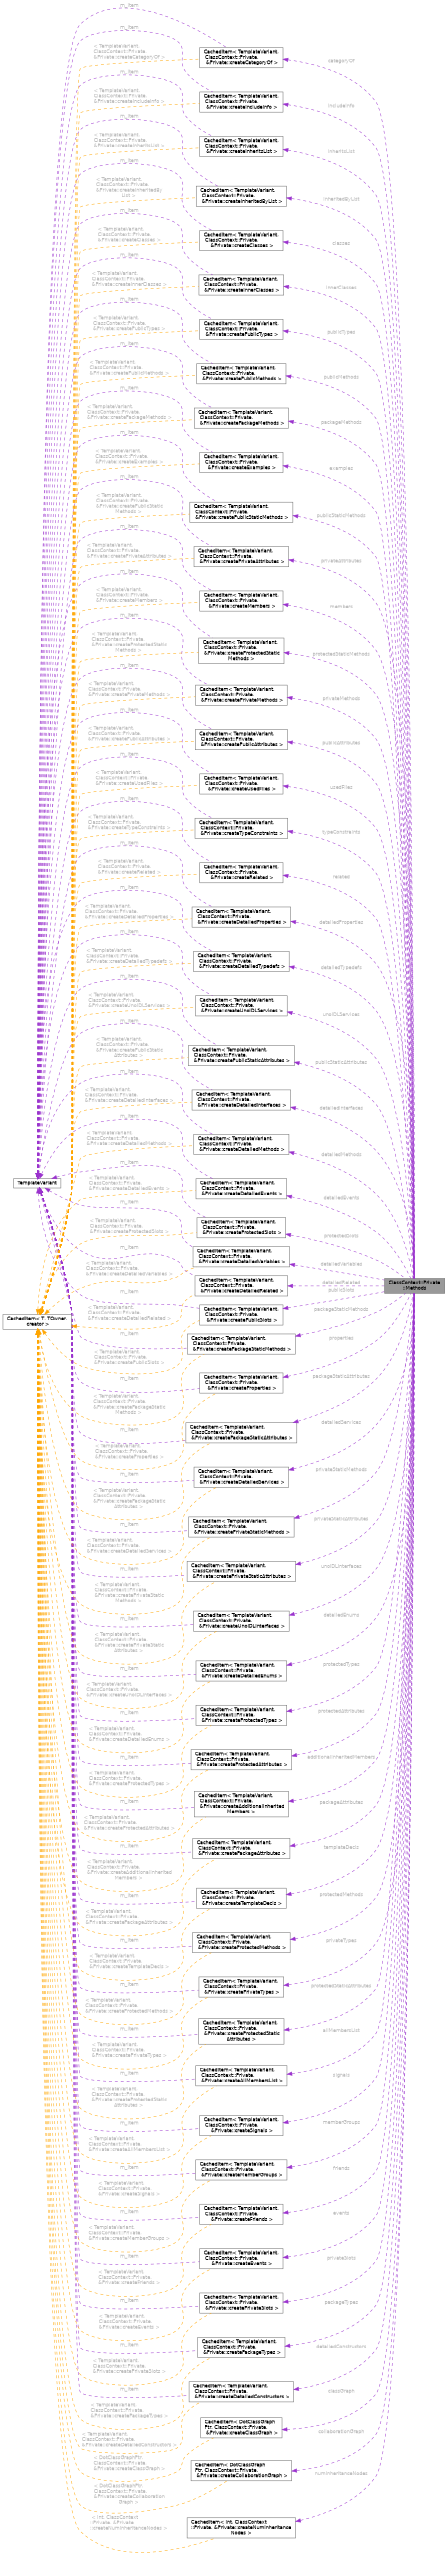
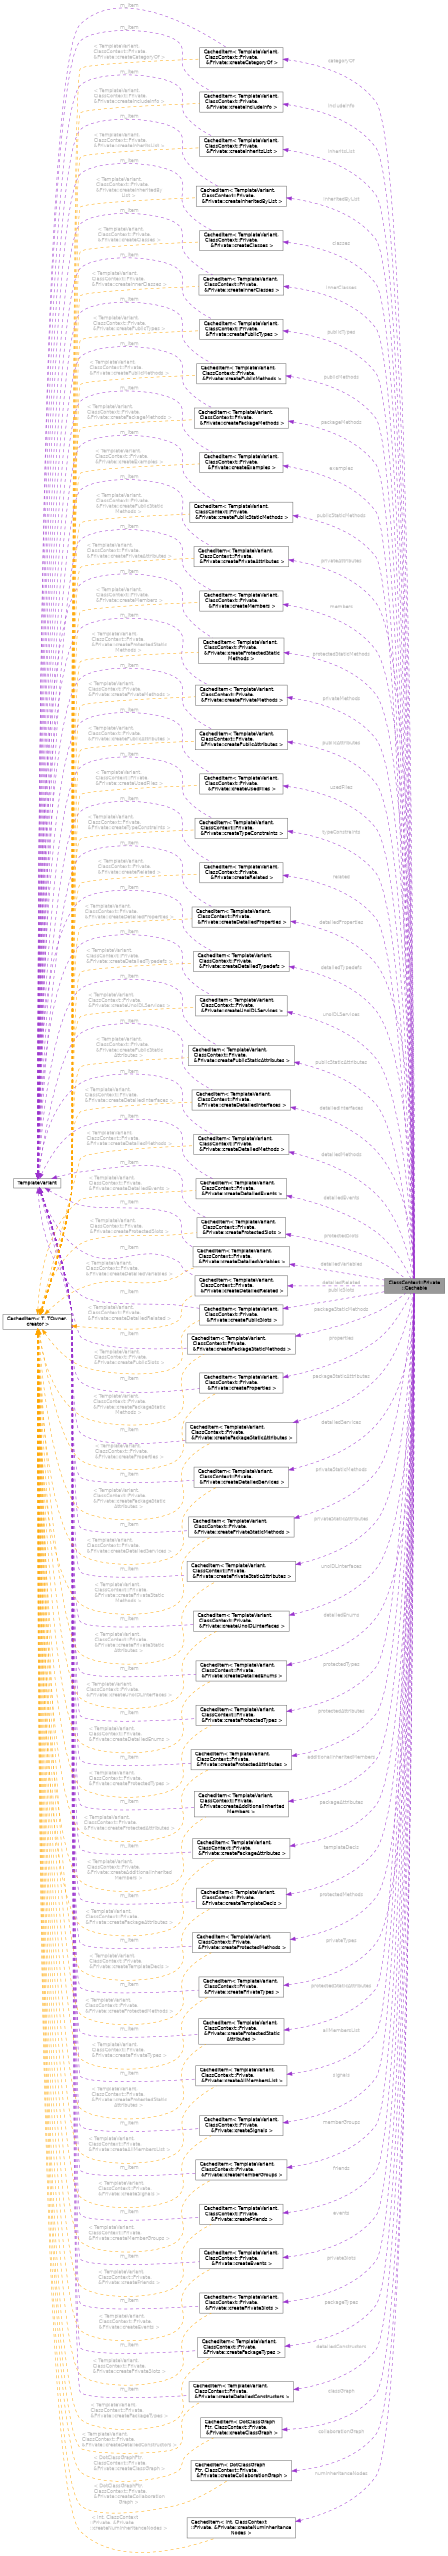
  digraph {
    rankdir=LR
    node [color=gray40 fillcolor=white fontname=Helvetica fontsize=10 shape=box style=filled]
    edge [color=darkorchid3 dir=back fontcolor=grey fontname=Helvetica fontsize=10 labelfontname=Helvetica labelfontsize=10 style=dashed]
-   n1 [fillcolor=grey60 fontcolor=black height=0.2 label="ClassContext::Private\l::Methods" width=0.4]
+   n1 [fillcolor=grey60 fontcolor=black height=0.2 label="ClassContext::Private\l::Cachable" width=0.4]
    n2 [height=0.2 label="CachedItem\< TemplateVariant,\l ClassContext::Private,\l &Private::createIncludeInfo \>" width=0.4]
    n3 [height=0.2 label=TemplateVariant width=0.4]
    n4 [height=0.2 label="CachedItem\< TemplateVariant,\l ClassContext::Private,\l &Private::createInheritsList \>" width=0.4]
    n5 [height=0.2 label="CachedItem\< TemplateVariant,\l ClassContext::Private,\l &Private::createInheritedByList \>" width=0.4]
    n6 [height=0.2 label="CachedItem\< TemplateVariant,\l ClassContext::Private,\l &Private::createClasses \>" width=0.4]
    n7 [height=0.2 label="CachedItem\< TemplateVariant,\l ClassContext::Private,\l &Private::createInnerClasses \>" width=0.4]
    n8 [height=0.2 label="CachedItem\< TemplateVariant,\l ClassContext::Private,\l &Private::createPublicTypes \>" width=0.4]
    n9 [height=0.2 label="CachedItem\< TemplateVariant,\l ClassContext::Private,\l &Private::createPublicMethods \>" width=0.4]
    n10 [height=0.2 label="CachedItem\< TemplateVariant,\l ClassContext::Private,\l &Private::createPublicStaticMethods \>" width=0.4]
    n11 [height=0.2 label="CachedItem\< TemplateVariant,\l ClassContext::Private,\l &Private::createPublicAttributes \>" width=0.4]
    n12 [height=0.2 label="CachedItem\< TemplateVariant,\l ClassContext::Private,\l &Private::createPublicStaticAttributes \>" width=0.4]
    n13 [height=0.2 label="CachedItem\< TemplateVariant,\l ClassContext::Private,\l &Private::createPublicSlots \>" width=0.4]
    n14 [height=0.2 label="CachedItem\< TemplateVariant,\l ClassContext::Private,\l &Private::createProtectedTypes \>" width=0.4]
    n15 [height=0.2 label="CachedItem\< TemplateVariant,\l ClassContext::Private,\l &Private::createProtectedMethods \>" width=0.4]
    n16 [height=0.2 label="CachedItem\< TemplateVariant,\l ClassContext::Private,\l &Private::createProtectedStatic\lMethods \>" width=0.4]
    n17 [height=0.2 label="CachedItem\< TemplateVariant,\l ClassContext::Private,\l &Private::createProtectedAttributes \>" width=0.4]
    n18 [height=0.2 label="CachedItem\< TemplateVariant,\l ClassContext::Private,\l &Private::createProtectedStatic\lAttributes \>" width=0.4]
    n19 [height=0.2 label="CachedItem\< TemplateVariant,\l ClassContext::Private,\l &Private::createProtectedSlots \>" width=0.4]
    n20 [height=0.2 label="CachedItem\< TemplateVariant,\l ClassContext::Private,\l &Private::createPrivateTypes \>" width=0.4]
    n21 [height=0.2 label="CachedItem\< TemplateVariant,\l ClassContext::Private,\l &Private::createPrivateMethods \>" width=0.4]
    n22 [height=0.2 label="CachedItem\< TemplateVariant,\l ClassContext::Private,\l &Private::createPrivateStaticMethods \>" width=0.4]
    n23 [height=0.2 label="CachedItem\< TemplateVariant,\l ClassContext::Private,\l &Private::createPrivateAttributes \>" width=0.4]
    n24 [height=0.2 label="CachedItem\< TemplateVariant,\l ClassContext::Private,\l &Private::createPrivateStaticAttributes \>" width=0.4]
    n25 [height=0.2 label="CachedItem\< TemplateVariant,\l ClassContext::Private,\l &Private::createPrivateSlots \>" width=0.4]
    n26 [height=0.2 label="CachedItem\< TemplateVariant,\l ClassContext::Private,\l &Private::createPackageTypes \>" width=0.4]
    n27 [height=0.2 label="CachedItem\< TemplateVariant,\l ClassContext::Private,\l &Private::createPackageMethods \>" width=0.4]
    n28 [height=0.2 label="CachedItem\< TemplateVariant,\l ClassContext::Private,\l &Private::createPackageStaticMethods \>" width=0.4]
    n29 [height=0.2 label="CachedItem\< TemplateVariant,\l ClassContext::Private,\l &Private::createPackageAttributes \>" width=0.4]
    n30 [height=0.2 label="CachedItem\< TemplateVariant,\l ClassContext::Private,\l &Private::createPackageStaticAttributes \>" width=0.4]
    n31 [height=0.2 label="CachedItem\< TemplateVariant,\l ClassContext::Private,\l &Private::createUnoIDLServices \>" width=0.4]
    n32 [height=0.2 label="CachedItem\< TemplateVariant,\l ClassContext::Private,\l &Private::createUnoIDLInterfaces \>" width=0.4]
    n33 [height=0.2 label="CachedItem\< TemplateVariant,\l ClassContext::Private,\l &Private::createSignals \>" width=0.4]
    n34 [height=0.2 label="CachedItem\< TemplateVariant,\l ClassContext::Private,\l &Private::createProperties \>" width=0.4]
    n35 [height=0.2 label="CachedItem\< TemplateVariant,\l ClassContext::Private,\l &Private::createEvents \>" width=0.4]
    n36 [height=0.2 label="CachedItem\< TemplateVariant,\l ClassContext::Private,\l &Private::createFriends \>" width=0.4]
    n37 [height=0.2 label="CachedItem\< TemplateVariant,\l ClassContext::Private,\l &Private::createRelated \>" width=0.4]
    n38 [height=0.2 label="CachedItem\< TemplateVariant,\l ClassContext::Private,\l &Private::createDetailedTypedefs \>" width=0.4]
    n39 [height=0.2 label="CachedItem\< TemplateVariant,\l ClassContext::Private,\l &Private::createDetailedEnums \>" width=0.4]
    n40 [height=0.2 label="CachedItem\< TemplateVariant,\l ClassContext::Private,\l &Private::createDetailedServices \>" width=0.4]
    n41 [height=0.2 label="CachedItem\< TemplateVariant,\l ClassContext::Private,\l &Private::createDetailedInterfaces \>" width=0.4]
    n42 [height=0.2 label="CachedItem\< TemplateVariant,\l ClassContext::Private,\l &Private::createDetailedConstructors \>" width=0.4]
    n43 [height=0.2 label="CachedItem\< TemplateVariant,\l ClassContext::Private,\l &Private::createDetailedMethods \>" width=0.4]
    n44 [height=0.2 label="CachedItem\< TemplateVariant,\l ClassContext::Private,\l &Private::createDetailedRelated \>" width=0.4]
    n45 [height=0.2 label="CachedItem\< TemplateVariant,\l ClassContext::Private,\l &Private::createDetailedVariables \>" width=0.4]
    n46 [height=0.2 label="CachedItem\< TemplateVariant,\l ClassContext::Private,\l &Private::createDetailedProperties \>" width=0.4]
    n47 [height=0.2 label="CachedItem\< TemplateVariant,\l ClassContext::Private,\l &Private::createDetailedEvents \>" width=0.4]
    n48 [height=0.2 label="CachedItem\< TemplateVariant,\l ClassContext::Private,\l &Private::createMemberGroups \>" width=0.4]
    n49 [height=0.2 label="CachedItem\< TemplateVariant,\l ClassContext::Private,\l &Private::createAllMembersList \>" width=0.4]
    n50 [height=0.2 label="CachedItem\< TemplateVariant,\l ClassContext::Private,\l &Private::createTypeConstraints \>" width=0.4]
    n51 [height=0.2 label="CachedItem\< TemplateVariant,\l ClassContext::Private,\l &Private::createExamples \>" width=0.4]
    n52 [height=0.2 label="CachedItem\< TemplateVariant,\l ClassContext::Private,\l &Private::createTemplateDecls \>" width=0.4]
    n53 [height=0.2 label="CachedItem\< TemplateVariant,\l ClassContext::Private,\l &Private::createAdditionalInherited\lMembers \>" width=0.4]
    n54 [height=0.2 label="CachedItem\< TemplateVariant,\l ClassContext::Private,\l &Private::createMembers \>" width=0.4]
    n55 [height=0.2 label="CachedItem\< TemplateVariant,\l ClassContext::Private,\l &Private::createUsedFiles \>" width=0.4]
    n56 [height=0.2 label="CachedItem\< TemplateVariant,\l ClassContext::Private,\l &Private::createCategoryOf \>" width=0.4]
    n57 [height=0.2 label="CachedItem\< T, TOwner,\l creator \>" width=0.4]
    n58 [height=0.2 label="CachedItem\< DotClassGraph\lPtr, ClassContext::Private,\l &Private::createClassGraph \>" width=0.4]
    n59 [height=0.2 label="CachedItem\< DotClassGraph\lPtr, ClassContext::Private,\l &Private::createCollaborationGraph \>" width=0.4]
    n60 [height=0.2 label="CachedItem\< int, ClassContext\l::Private, &Private::createNumInheritance\lNodes \>" width=0.4]
    n2 -> n1 [label=" includeInfo"]
    n3 -> n2 [label=" m_item"]
    n3 -> n4 [label=" m_item"]
    n3 -> n5 [label=" m_item"]
    n3 -> n6 [label=" m_item"]
    n3 -> n7 [label=" m_item"]
    n3 -> n8 [label=" m_item"]
    n3 -> n9 [label=" m_item"]
    n3 -> n10 [label=" m_item"]
    n3 -> n11 [label=" m_item"]
    n3 -> n12 [label=" m_item"]
    n3 -> n13 [label=" m_item"]
    n3 -> n14 [label=" m_item"]
    n3 -> n15 [label=" m_item"]
    n3 -> n16 [label=" m_item"]
    n3 -> n17 [label=" m_item"]
    n3 -> n18 [label=" m_item"]
    n3 -> n19 [label=" m_item"]
    n3 -> n20 [label=" m_item"]
    n3 -> n21 [label=" m_item"]
    n3 -> n22 [label=" m_item"]
    n3 -> n23 [label=" m_item"]
    n3 -> n24 [label=" m_item"]
    n3 -> n25 [label=" m_item"]
    n3 -> n26 [label=" m_item"]
    n3 -> n27 [label=" m_item"]
    n3 -> n28 [label=" m_item"]
    n3 -> n29 [label=" m_item"]
    n3 -> n30 [label=" m_item"]
    n3 -> n31 [label=" m_item"]
    n3 -> n32 [label=" m_item"]
    n3 -> n33 [label=" m_item"]
    n3 -> n34 [label=" m_item"]
    n3 -> n35 [label=" m_item"]
    n3 -> n36 [label=" m_item"]
    n3 -> n37 [label=" m_item"]
    n3 -> n38 [label=" m_item"]
    n3 -> n39 [label=" m_item"]
    n3 -> n40 [label=" m_item"]
    n3 -> n41 [label=" m_item"]
    n3 -> n42 [label=" m_item"]
    n3 -> n43 [label=" m_item"]
    n3 -> n44 [label=" m_item"]
    n3 -> n45 [label=" m_item"]
    n3 -> n46 [label=" m_item"]
    n3 -> n47 [label=" m_item"]
    n3 -> n48 [label=" m_item"]
    n3 -> n49 [label=" m_item"]
    n3 -> n50 [label=" m_item"]
    n3 -> n51 [label=" m_item"]
    n3 -> n52 [label=" m_item"]
    n3 -> n53 [label=" m_item"]
    n3 -> n54 [label=" m_item"]
    n3 -> n55 [label=" m_item"]
    n3 -> n56 [label=" m_item"]
    n4 -> n1 [label=" inheritsList"]
    n5 -> n1 [label=" inheritedByList"]
    n6 -> n1 [label=" classes"]
    n7 -> n1 [label=" innerClasses"]
    n8 -> n1 [label=" publicTypes"]
    n9 -> n1 [label=" publicMethods"]
    n10 -> n1 [label=" publicStaticMethods"]
    n11 -> n1 [label=" publicAttributes"]
    n12 -> n1 [label=" publicStaticAttributes"]
    n13 -> n1 [label=" publicSlots"]
    n14 -> n1 [label=" protectedTypes"]
    n15 -> n1 [label=" protectedMethods"]
    n16 -> n1 [label=" protectedStaticMethods"]
    n17 -> n1 [label=" protectedAttributes"]
    n18 -> n1 [label=" protectedStaticAttributes"]
    n19 -> n1 [label=" protectedSlots"]
    n20 -> n1 [label=" privateTypes"]
    n21 -> n1 [label=" privateMethods"]
    n22 -> n1 [label=" privateStaticMethods"]
    n23 -> n1 [label=" privateAttributes"]
    n24 -> n1 [label=" privateStaticAttributes"]
    n25 -> n1 [label=" privateSlots"]
    n26 -> n1 [label=" packageTypes"]
    n27 -> n1 [label=" packageMethods"]
    n28 -> n1 [label=" packageStaticMethods"]
    n29 -> n1 [label=" packageAttributes"]
    n30 -> n1 [label=" packageStaticAttributes"]
    n31 -> n1 [label=" unoIDLServices"]
    n32 -> n1 [label=" unoIDLInterfaces"]
    n33 -> n1 [label=" signals"]
    n34 -> n1 [label=" properties"]
    n35 -> n1 [label=" events"]
    n36 -> n1 [label=" friends"]
    n37 -> n1 [label=" related"]
    n38 -> n1 [label=" detailedTypedefs"]
    n39 -> n1 [label=" detailedEnums"]
    n40 -> n1 [label=" detailedServices"]
    n41 -> n1 [label=" detailedInterfaces"]
    n42 -> n1 [label=" detailedConstructors"]
    n43 -> n1 [label=" detailedMethods"]
    n44 -> n1 [label=" detailedRelated"]
    n45 -> n1 [label=" detailedVariables"]
    n46 -> n1 [label=" detailedProperties"]
    n47 -> n1 [label=" detailedEvents"]
    n48 -> n1 [label=" memberGroups"]
    n49 -> n1 [label=" allMembersList"]
    n50 -> n1 [label=" typeConstraints"]
    n51 -> n1 [label=" examples"]
    n52 -> n1 [label=" templateDecls"]
    n53 -> n1 [label=" additionalInheritedMembers"]
    n54 -> n1 [label=" members"]
    n55 -> n1 [label=" usedFiles"]
    n56 -> n1 [label=" categoryOf"]
    n57 -> n2 [color=orange label=" \< TemplateVariant,\l ClassContext::Private,\l &Private::createIncludeInfo \>"]
    n57 -> n4 [color=orange label=" \< TemplateVariant,\l ClassContext::Private,\l &Private::createInheritsList \>"]
    n57 -> n5 [color=orange label=" \< TemplateVariant,\l ClassContext::Private,\l &Private::createInheritedBy\lList \>"]
    n57 -> n6 [color=orange label=" \< TemplateVariant,\l ClassContext::Private,\l &Private::createClasses \>"]
    n57 -> n7 [color=orange label=" \< TemplateVariant,\l ClassContext::Private,\l &Private::createInnerClasses \>"]
    n57 -> n8 [color=orange label=" \< TemplateVariant,\l ClassContext::Private,\l &Private::createPublicTypes \>"]
    n57 -> n9 [color=orange label=" \< TemplateVariant,\l ClassContext::Private,\l &Private::createPublicMethods \>"]
    n57 -> n10 [color=orange label=" \< TemplateVariant,\l ClassContext::Private,\l &Private::createPublicStatic\lMethods \>"]
    n57 -> n11 [color=orange label=" \< TemplateVariant,\l ClassContext::Private,\l &Private::createPublicAttributes \>"]
    n57 -> n12 [color=orange label=" \< TemplateVariant,\l ClassContext::Private,\l &Private::createPublicStatic\lAttributes \>"]
    n57 -> n13 [color=orange label=" \< TemplateVariant,\l ClassContext::Private,\l &Private::createPublicSlots \>"]
    n57 -> n14 [color=orange label=" \< TemplateVariant,\l ClassContext::Private,\l &Private::createProtectedTypes \>"]
    n57 -> n15 [color=orange label=" \< TemplateVariant,\l ClassContext::Private,\l &Private::createProtectedMethods \>"]
    n57 -> n16 [color=orange label=" \< TemplateVariant,\l ClassContext::Private,\l &Private::createProtectedStatic\lMethods \>"]
    n57 -> n17 [color=orange label=" \< TemplateVariant,\l ClassContext::Private,\l &Private::createProtectedAttributes \>"]
    n57 -> n18 [color=orange label=" \< TemplateVariant,\l ClassContext::Private,\l &Private::createProtectedStatic\lAttributes \>"]
    n57 -> n19 [color=orange label=" \< TemplateVariant,\l ClassContext::Private,\l &Private::createProtectedSlots \>"]
    n57 -> n20 [color=orange label=" \< TemplateVariant,\l ClassContext::Private,\l &Private::createPrivateTypes \>"]
    n57 -> n21 [color=orange label=" \< TemplateVariant,\l ClassContext::Private,\l &Private::createPrivateMethods \>"]
    n57 -> n22 [color=orange label=" \< TemplateVariant,\l ClassContext::Private,\l &Private::createPrivateStatic\lMethods \>"]
    n57 -> n23 [color=orange label=" \< TemplateVariant,\l ClassContext::Private,\l &Private::createPrivateAttributes \>"]
    n57 -> n24 [color=orange label=" \< TemplateVariant,\l ClassContext::Private,\l &Private::createPrivateStatic\lAttributes \>"]
    n57 -> n25 [color=orange label=" \< TemplateVariant,\l ClassContext::Private,\l &Private::createPrivateSlots \>"]
    n57 -> n26 [color=orange label=" \< TemplateVariant,\l ClassContext::Private,\l &Private::createPackageTypes \>"]
    n57 -> n27 [color=orange label=" \< TemplateVariant,\l ClassContext::Private,\l &Private::createPackageMethods \>"]
    n57 -> n28 [color=orange label=" \< TemplateVariant,\l ClassContext::Private,\l &Private::createPackageStatic\lMethods \>"]
    n57 -> n29 [color=orange label=" \< TemplateVariant,\l ClassContext::Private,\l &Private::createPackageAttributes \>"]
    n57 -> n30 [color=orange label=" \< TemplateVariant,\l ClassContext::Private,\l &Private::createPackageStatic\lAttributes \>"]
    n57 -> n31 [color=orange label=" \< TemplateVariant,\l ClassContext::Private,\l &Private::createUnoIDLServices \>"]
    n57 -> n32 [color=orange label=" \< TemplateVariant,\l ClassContext::Private,\l &Private::createUnoIDLInterfaces \>"]
    n57 -> n33 [color=orange label=" \< TemplateVariant,\l ClassContext::Private,\l &Private::createSignals \>"]
    n57 -> n34 [color=orange label=" \< TemplateVariant,\l ClassContext::Private,\l &Private::createProperties \>"]
    n57 -> n35 [color=orange label=" \< TemplateVariant,\l ClassContext::Private,\l &Private::createEvents \>"]
    n57 -> n36 [color=orange label=" \< TemplateVariant,\l ClassContext::Private,\l &Private::createFriends \>"]
    n57 -> n37 [color=orange label=" \< TemplateVariant,\l ClassContext::Private,\l &Private::createRelated \>"]
    n57 -> n38 [color=orange label=" \< TemplateVariant,\l ClassContext::Private,\l &Private::createDetailedTypedefs \>"]
    n57 -> n39 [color=orange label=" \< TemplateVariant,\l ClassContext::Private,\l &Private::createDetailedEnums \>"]
    n57 -> n40 [color=orange label=" \< TemplateVariant,\l ClassContext::Private,\l &Private::createDetailedServices \>"]
    n57 -> n41 [color=orange label=" \< TemplateVariant,\l ClassContext::Private,\l &Private::createDetailedInterfaces \>"]
    n57 -> n42 [color=orange label=" \< TemplateVariant,\l ClassContext::Private,\l &Private::createDetailedConstructors \>"]
    n57 -> n43 [color=orange label=" \< TemplateVariant,\l ClassContext::Private,\l &Private::createDetailedMethods \>"]
    n57 -> n44 [color=orange label=" \< TemplateVariant,\l ClassContext::Private,\l &Private::createDetailedRelated \>"]
    n57 -> n45 [color=orange label=" \< TemplateVariant,\l ClassContext::Private,\l &Private::createDetailedVariables \>"]
    n57 -> n46 [color=orange label=" \< TemplateVariant,\l ClassContext::Private,\l &Private::createDetailedProperties \>"]
    n57 -> n47 [color=orange label=" \< TemplateVariant,\l ClassContext::Private,\l &Private::createDetailedEvents \>"]
    n57 -> n48 [color=orange label=" \< TemplateVariant,\l ClassContext::Private,\l &Private::createMemberGroups \>"]
    n57 -> n49 [color=orange label=" \< TemplateVariant,\l ClassContext::Private,\l &Private::createAllMembersList \>"]
    n57 -> n50 [color=orange label=" \< TemplateVariant,\l ClassContext::Private,\l &Private::createTypeConstraints \>"]
    n57 -> n51 [color=orange label=" \< TemplateVariant,\l ClassContext::Private,\l &Private::createExamples \>"]
    n57 -> n52 [color=orange label=" \< TemplateVariant,\l ClassContext::Private,\l &Private::createTemplateDecls \>"]
    n57 -> n53 [color=orange label=" \< TemplateVariant,\l ClassContext::Private,\l &Private::createAdditionalInherited\lMembers \>"]
    n57 -> n54 [color=orange label=" \< TemplateVariant,\l ClassContext::Private,\l &Private::createMembers \>"]
    n57 -> n55 [color=orange label=" \< TemplateVariant,\l ClassContext::Private,\l &Private::createUsedFiles \>"]
    n57 -> n56 [color=orange label=" \< TemplateVariant,\l ClassContext::Private,\l &Private::createCategoryOf \>"]
    n57 -> n58 [color=orange label=" \< DotClassGraphPtr,\l ClassContext::Private,\l &Private::createClassGraph \>"]
    n57 -> n59 [color=orange label=" \< DotClassGraphPtr,\l ClassContext::Private,\l &Private::createCollaboration\lGraph \>"]
    n57 -> n60 [color=orange label=" \< int, ClassContext\l::Private, &Private\l::createNumInheritanceNodes \>"]
    n58 -> n1 [label=" classGraph"]
    n59 -> n1 [label=" collaborationGraph"]
    n60 -> n1 [label=" numInheritanceNodes"]
  }
